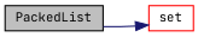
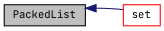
  digraph {
    rankdir=LR
    fontname="JetBrains Mono"
    node [fontname="JetBrains Mono" fontsize=10 shape=record]
    n1 [color=black fillcolor=grey75 fontcolor=black height=0.2 label=PackedList style=filled width=0.4]
    n2 [color=red height=0.2 label=set width=0.4]
-   n1 -> n2 [color=midnightblue fontname="JetBrains Mono" fontsize=10 labelfontname=Helvetica labelfontsize=10 style=solid]
+   n2 -> n1 [color=midnightblue fontname="JetBrains Mono" fontsize=10 labelfontname=Helvetica labelfontsize=10 style=solid]
  }
